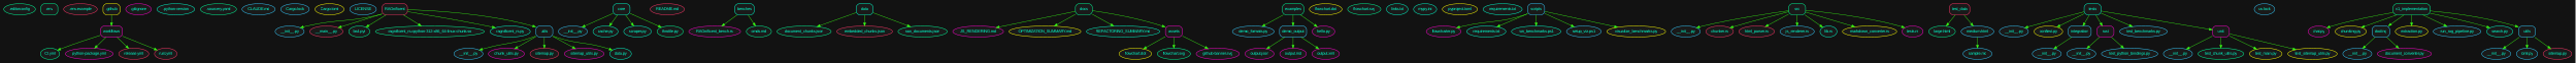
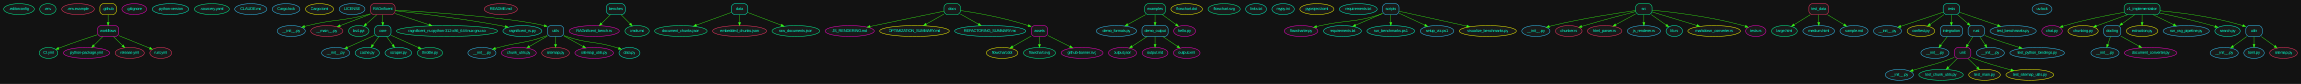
  digraph {
    bgcolor="#121212"
    fontname=Arial
    fontsize=12
    rankdir=TB
    node [color="#33ccff" fillcolor="#1a1a1a" fontcolor="#00ffcc" fontname=Arial fontsize=12 penwidth=1.5 shape=ellipse style="filled, rounded"]
    edge [color="#39ff14" penwidth=1.2]
    n1 [color="#00ff99" label=".editorconfig"]
-   n2 [color="#00ff99" label=".env" shape=box]
+   n2 [color="#00ff99" label=".env"]
    n3 [color="#ff3366" label=".env.example"]
    n4 [color="#ffff00" label=".github" shape=box]
    n5 [color="#ff00cc" label=workflows shape=box]
    n6 [color="#00ff99" label="CI.yml"]
    n7 [color="#ff00cc" label="python-package.yml"]
    n8 [color="#ff3366" label="release.yml"]
    n9 [color="#ff3366" label="rust.yml"]
    n10 [color="#ff00cc" label=".gitignore"]
    n11 [color="#00ffcc" label=".python-version"]
    n12 [color="#00ff99" label=".sourcery.yaml"]
    n13 [label="CLAUDE.md"]
    n14 [label="Cargo.lock"]
    n15 [color="#ffff00" label="Cargo.toml"]
    n16 [label=LICENSE]
    n17 [color="#ff3366" label=RAGnificent shape=box]
    n18 [label="__init__.py"]
    n19 [color="#ff3366" label="__main__.py"]
    n20 [color="#00ff99" label="bs4.pyi"]
    n21 [color="#00ffcc" label=core shape=box]
-   n22 [color="#00ff99" label="ragnificent_rs.cpython-312-x86_64-linux-chunk.so"]
+   n22 [color="#00ff99" label="ragnificent_rs.cpython-312-x86_64-linux-gnu.so"]
    n23 [color="#00ffcc" label="ragnificent_rs.py"]
    n24 [label=utils shape=box]
    n25 [label="__init__.py"]
    n26 [color="#00ffcc" label="cache.py"]
    n27 [color="#00ffcc" label="scraper.py"]
    n28 [color="#00ff99" label="throttle.py"]
    n29 [label="__init__.py"]
    n30 [color="#ff00cc" label="chunk_utils.py"]
    n31 [color="#ff3366" label="sitemap.py"]
    n32 [color="#ff00cc" label="sitemap_utils.py"]
    n33 [color="#00ffcc" label="data.py"]
    n34 [color="#ff3366" label="README.md"]
    n35 [color="#00ffcc" label=benches shape=box]
    n36 [color="#ff00cc" label="RAGnificent_bench.rs"]
    n37 [color="#00ff99" label="cmds.md"]
    n38 [color="#00ffcc" label=data shape=box]
    n39 [color="#00ff99" label="document_chunks.json"]
    n40 [color="#ff3366" label="embedded_chunks.json"]
    n41 [color="#00ff99" label="raw_documents.json"]
    n42 [color="#00ff99" label=docs shape=box]
    n43 [color="#ff00cc" label="JS_RENDERING.md"]
    n44 [color="#ffff00" label="OPTIMIZATION_SUMMARY.md"]
    n45 [color="#00ffcc" label="REFACTORING_SUMMARY.md"]
    n46 [color="#ff00cc" label=assets shape=box]
    n47 [color="#ffff00" label="flowchart.dot"]
    n48 [color="#00ff99" label="flowchart.svg"]
    n49 [color="#ff00cc" label="github-banner.svg"]
    n50 [color="#00ff99" label=examples shape=box]
    n51 [label="demo_formats.py"]
    n52 [label=demo_output shape=box]
    n53 [color="#ff00cc" label="hello.py"]
    n54 [color="#ff00cc" label="output.json"]
    n55 [color="#ff00cc" label="output.md"]
    n56 [color="#ff00cc" label="output.xml"]
    n57 [color="#ffff00" label="flowchart.dot"]
    n58 [color="#00ff99" label="flowchart.svg"]
    n59 [color="#00ffcc" label="links.txt"]
    n60 [color="#00ffcc" label="mypy.ini"]
    n61 [color="#ffff00" label="pyproject.toml"]
    n62 [color="#00ffcc" label="requirements.txt"]
    n63 [label=scripts shape=box]
    n64 [color="#ff00cc" label="flowcharter.py"]
    n65 [color="#00ffcc" label="requirements.txt"]
    n66 [color="#00ffcc" label="run_benchmarks.ps1"]
    n67 [label="setup_viz.ps1"]
    n68 [color="#ffff00" label="visualize_benchmarks.py"]
    n69 [color="#00ff99" label=src shape=box]
    n70 [label="__init__.py"]
    n71 [color="#ff3366" label="chunker.rs"]
    n72 [color="#ff3366" label="html_parser.rs"]
    n73 [label="js_renderer.rs"]
    n74 [color="#00ffcc" label="lib.rs"]
    n75 [color="#ffff00" label="markdown_converter.rs"]
    n76 [color="#ff00cc" label="tests.rs"]
    n77 [color="#ff3366" label=test_data shape=box]
    n78 [color="#00ff99" label="large.html"]
    n79 [label="medium.html"]
    n80 [label="sample.md"]
    n81 [color="#00ffcc" label=tests shape=box]
    n82 [label="__init__.py"]
    n83 [color="#ffff00" label="conftest.py"]
    n84 [label=integration shape=box]
-   n85 [color="#ff00cc" label=rust shape=box]
+   n85 [label=rust shape=box]
    n86 [label="test_benchmarks.py"]
    n87 [color="#ff00cc" label=unit shape=box]
    n88 [label="__init__.py"]
    n89 [label="__init__.py"]
    n90 [label="test_python_bindings.py"]
    n91 [label="__init__.py"]
    n92 [color="#00ff99" label="test_chunk_utils.py"]
    n93 [color="#ffff00" label="test_main.py"]
    n94 [color="#ffff00" label="test_sitemap_utils.py"]
    n95 [label="uv.lock"]
    n96 [color="#00ff99" label=v1_implementation shape=box]
    n97 [color="#ff00cc" label="chat.py"]
    n98 [color="#ffff00" label="chunking.py"]
    n99 [label=docling shape=box]
    n100 [color="#ffff00" label="extraction.py"]
    n101 [label="run_rag_pipeline.py"]
    n102 [color="#00ffcc" label="search.py"]
    n103 [label=utils shape=box]
    n104 [label="__init__.py"]
    n105 [color="#ff00cc" label="document_converter.py"]
    n106 [label="__init__.py"]
    n107 [label="toml.py"]
    n108 [color="#ff3366" label="sitemap.py"]
    n4 -> n5
    n5 -> n6
    n5 -> n7
    n5 -> n8
    n5 -> n9
    n17 -> n18
    n17 -> n19
    n17 -> n20
+   n17 -> n21
    n17 -> n22
    n17 -> n23
    n17 -> n24
    n21 -> n25
    n21 -> n26
    n21 -> n27
    n21 -> n28
    n24 -> n29
    n24 -> n30
    n24 -> n31
    n24 -> n32
    n24 -> n33
    n35 -> n36
    n35 -> n37
    n38 -> n39
    n38 -> n40
    n38 -> n41
    n42 -> n43
    n42 -> n44
    n42 -> n45
    n42 -> n46
    n46 -> n47
    n46 -> n48
    n46 -> n49
    n50 -> n51
    n50 -> n52
    n50 -> n53
    n52 -> n54
    n52 -> n55
    n52 -> n56
    n63 -> n64
    n63 -> n65
    n63 -> n66
    n63 -> n67
    n63 -> n68
    n69 -> n70
    n69 -> n71
    n69 -> n72
    n69 -> n73
    n69 -> n74
    n69 -> n75
    n69 -> n76
    n77 -> n78
    n77 -> n79
-   n79 -> n80
+   n77 -> n80
    n81 -> n82
    n81 -> n83
    n81 -> n84
    n81 -> n85
    n81 -> n86
-   n81 -> n87
+   n85 -> n87
    n84 -> n88
    n85 -> n89
    n85 -> n90
    n87 -> n91
    n87 -> n92
    n87 -> n93
    n87 -> n94
    n96 -> n97
    n96 -> n98
    n96 -> n99
    n96 -> n100
    n96 -> n101
    n96 -> n102
    n96 -> n103
    n99 -> n104
    n99 -> n105
    n103 -> n106
    n103 -> n107
    n103 -> n108
  }
